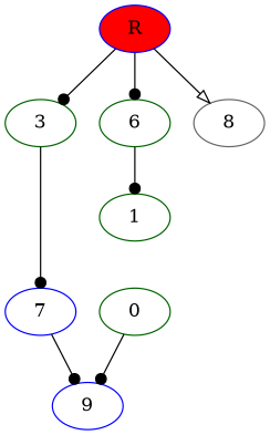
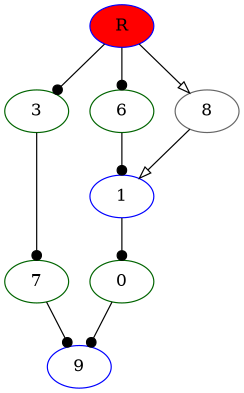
  digraph {
    node [color=darkgreen]
    edge [arrowhead=dot]
    n1 [label=0]
-   1
-   7 [color=blue]
+   1 [color=blue]
+   7
    3
    9 [color=blue]
    6
    8 [color=gray40]
    R [color=blue fillcolor="#ff0000" style=filled]
    n1 -> 9
+   1 -> n1
    7 -> 9
    3 -> 7
    6 -> 1
+   8 -> 1 [arrowhead=onormal]
    R -> 3
    R -> 6
    R -> 8 [arrowhead=onormal]
  }
